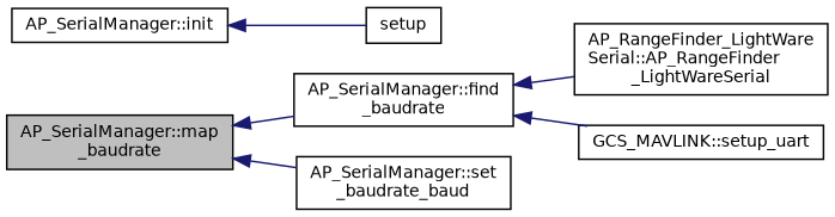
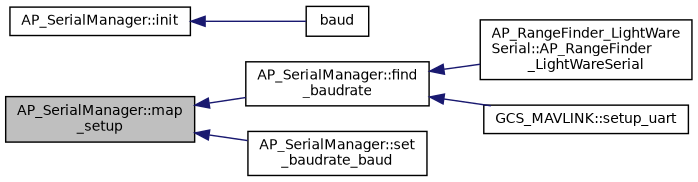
  digraph {
    rankdir=LR
    node [color=black fillcolor=white fontname=Helvetica fontsize=10 shape=record style=filled]
    edge [color=midnightblue dir=back fontname=Helvetica fontsize=10 labelfontname=Helvetica labelfontsize=10 style=solid]
-   n1 [fillcolor=grey75 fontcolor=black height=0.2 label="AP_SerialManager::map\l_baudrate" width=0.4]
+   n1 [fillcolor=grey75 fontcolor=black height=0.2 label="AP_SerialManager::map\l_setup" width=0.4]
    n2 [height=0.2 label="AP_SerialManager::find\l_baudrate" width=0.4]
    n3 [height=0.2 label="AP_SerialManager::set\l_baudrate_baud" width=0.4]
    n4 [height=0.2 label="AP_RangeFinder_LightWare\lSerial::AP_RangeFinder\l_LightWareSerial" width=0.4]
    n5 [height=0.2 label="GCS_MAVLINK::setup_uart" width=0.4]
    n6 [height=0.2 label="AP_SerialManager::init" width=0.4]
-   n7 [height=0.2 label=setup width=0.4]
+   n7 [height=0.2 label=baud width=0.4]
    n1 -> n2
    n1 -> n3
    n2 -> n4
    n2 -> n5
    n6 -> n7
  }
